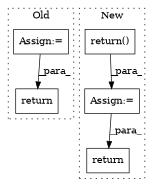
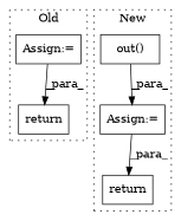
  digraph {
    node [a=93 l=7 shape=box]
    n1 [label=return s=11186]
    n2 [a=68 l=3 label="Assign:=" s=11119]
-   n3 [a=75 l="9,1" label="return()" s="10619,10629"]
+   n3 [a=75 l="9,1" label="out()" s="10619,10629"]
    n4 [a=68 l=3 label="Assign:=" s=10616]
    n5 [label=return s=10639]
    subgraph cluster_1 {
      label=Old
      style=dotted
      n1
      n2
    }
    subgraph cluster_2 {
      label=New
      style=dotted
      n3
      n4
      n5
    }
    n2 -> n1 [label=_para_]
    n3 -> n4 [label=_para_]
    n4 -> n5 [label=_para_]
  }
